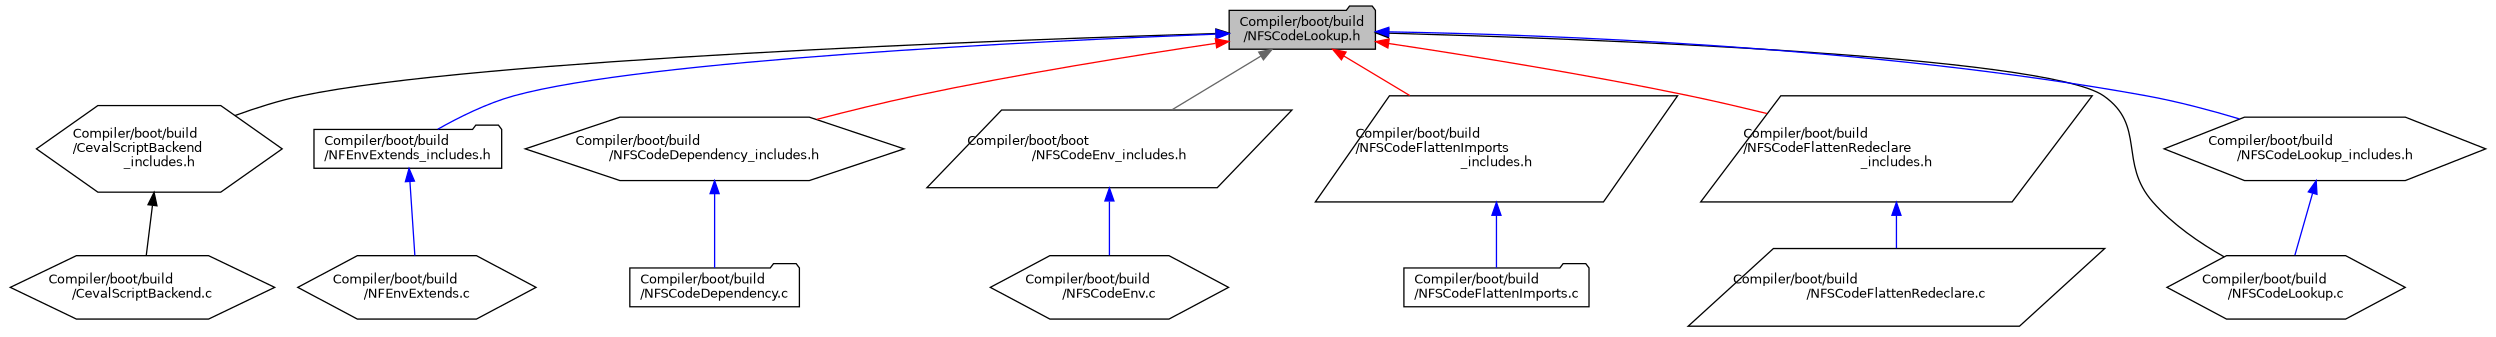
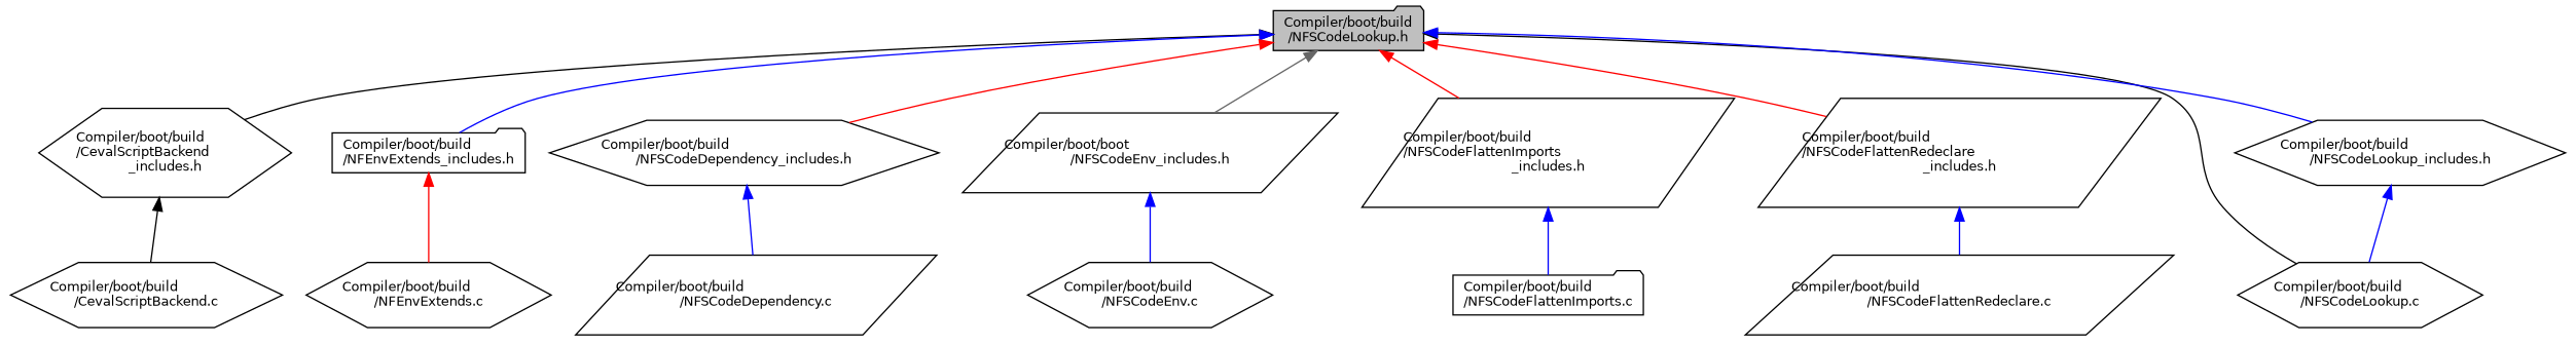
  digraph {
    node [color=black fillcolor=white fontname=Helvetica fontsize=10 shape=hexagon style=filled]
    edge [color=blue dir=back fontname=Helvetica fontsize=10 labelfontname=Helvetica labelfontsize=10 style=solid]
    n1 [fillcolor=grey75 fontcolor=black height=0.2 label="Compiler/boot/build\l/NFSCodeLookup.h" shape=folder width=0.4]
    n2 [height=0.2 label="Compiler/boot/build\l/CevalScriptBackend\l_includes.h" width=0.4]
    n3 [height=0.2 label="Compiler/boot/build\l/NFEnvExtends_includes.h" shape=folder width=0.4]
    n4 [height=0.2 label="Compiler/boot/build\l/NFSCodeDependency_includes.h" width=0.4]
    n5 [height=0.2 label="Compiler/boot/boot\l/NFSCodeEnv_includes.h" shape=parallelogram width=0.4]
    n6 [height=0.2 label="Compiler/boot/build\l/NFSCodeFlattenImports\l_includes.h" shape=parallelogram width=0.4]
    n7 [height=0.2 label="Compiler/boot/build\l/NFSCodeFlattenRedeclare\l_includes.h" shape=parallelogram width=0.4]
    n8 [height=0.2 label="Compiler/boot/build\l/NFSCodeLookup.c" width=0.4]
    n9 [height=0.2 label="Compiler/boot/build\l/NFSCodeLookup_includes.h" width=0.4]
    n10 [height=0.2 label="Compiler/boot/build\l/CevalScriptBackend.c" width=0.4]
    n11 [height=0.2 label="Compiler/boot/build\l/NFEnvExtends.c" width=0.4]
-   n12 [height=0.2 label="Compiler/boot/build\l/NFSCodeDependency.c" shape=folder width=0.4]
+   n12 [height=0.2 label="Compiler/boot/build\l/NFSCodeDependency.c" shape=parallelogram width=0.4]
    n13 [height=0.2 label="Compiler/boot/build\l/NFSCodeEnv.c" width=0.4]
    n14 [height=0.2 label="Compiler/boot/build\l/NFSCodeFlattenImports.c" shape=folder width=0.4]
    n15 [height=0.2 label="Compiler/boot/build\l/NFSCodeFlattenRedeclare.c" shape=parallelogram width=0.4]
    n1 -> n2 [color=black]
    n1 -> n3
    n1 -> n4 [color=red]
    n1 -> n5 [color=gray40]
    n1 -> n6 [color=red]
    n1 -> n7 [color=red]
    n1 -> n8 [color=black]
    n1 -> n9
    n2 -> n10 [color=black]
-   n3 -> n11
+   n3 -> n11 [color=red]
    n4 -> n12
    n5 -> n13
    n6 -> n14
    n7 -> n15
    n9 -> n8
  }
